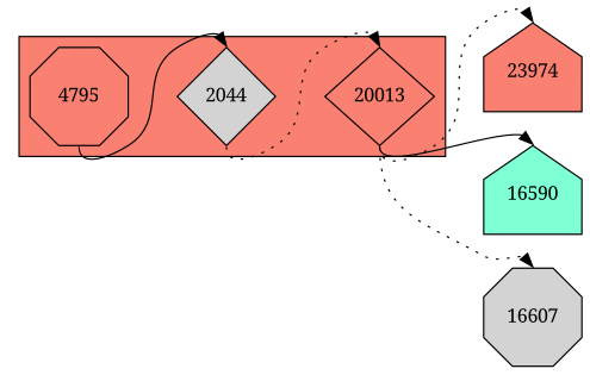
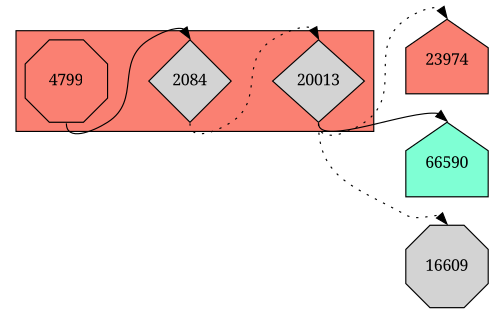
  digraph {
    fontname="Noto Serif"
    rankdir=LR
    node [fillcolor=lightgrey fontname="Noto Serif" shape=octagon style=filled]
    edge [fontname="Noto Serif" headport=n style=dotted tailport=s]
-   4799 [fillcolor=salmon height=1 width=1 label=4795]
-   2044 [height=1 shape=diamond width=1]
-   20013 [fillcolor=salmon height=1 shape=diamond width=1]
+   4799 [fillcolor=salmon height=1 width=1]
+   2044 [height=1 shape=diamond width=1 label=2084]
+   20013 [height=1 shape=diamond width=1]
    n4 [fillcolor=salmon height=1 label=23974 shape=house width=1]
-   16590 [fillcolor=aquamarine height=1 shape=house width=1]
-   16607 [height=1 width=1]
+   16590 [fillcolor=aquamarine height=1 shape=house width=1 label=66590]
+   16607 [height=1 width=1 label=16609]
    subgraph cluster_1 {
      fillcolor=salmon
      style=filled
      4799
      2044
      20013
    }
    4799 -> 2044 [style=solid]
    2044 -> 20013
    20013 -> n4
    20013 -> 16590 [style=solid]
    20013 -> 16607
  }
